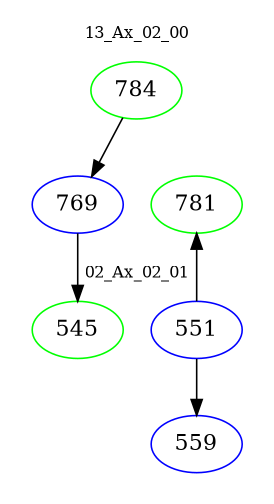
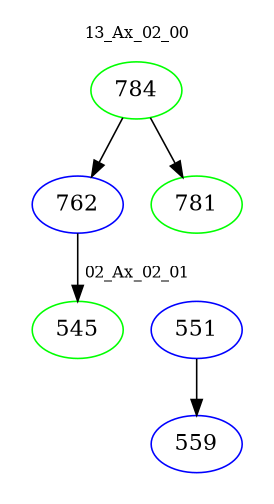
  digraph {
    node [color=blue]
    edge [color=black]
    n1 [label=551]
    n2 [color=green label=545]
    n3 [label=559]
    n4 [color=green label=784]
-   n5 [label=769]
+   n5 [label=762]
    n6 [color=green label=781]
    subgraph cluster_1 {
      color=white
      fontsize=10
      label="02_Ax_02_01"
      n1
      n2
      n3
    }
    subgraph cluster_2 {
      color=white
      fontsize=10
      label="13_Ax_02_00"
      n4
      n5
      n6
    }
    n1 -> n3
    n4 -> n5
-   n1 -> n6
+   n4 -> n6
    n5 -> n2
  }
